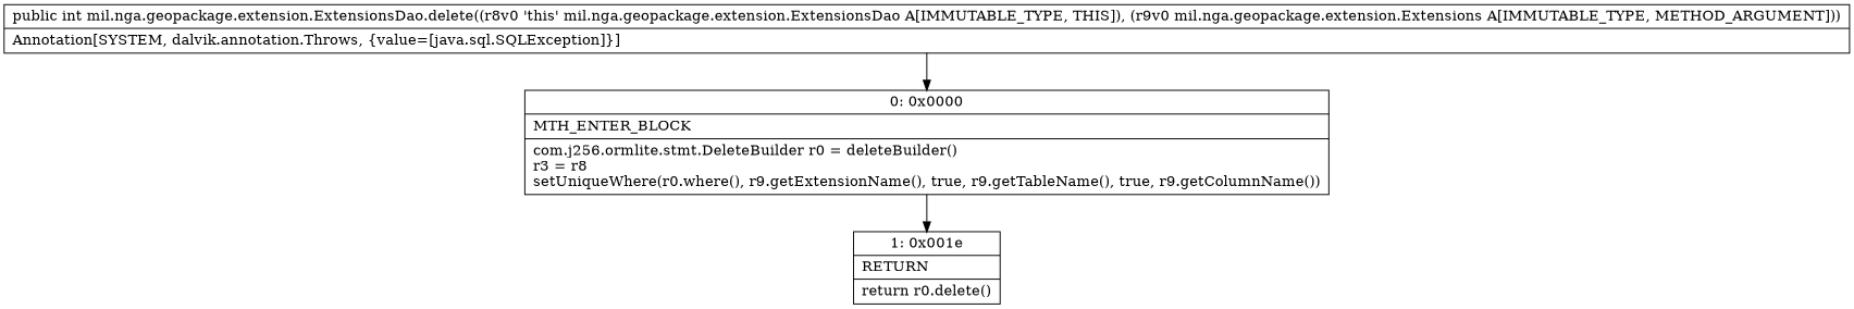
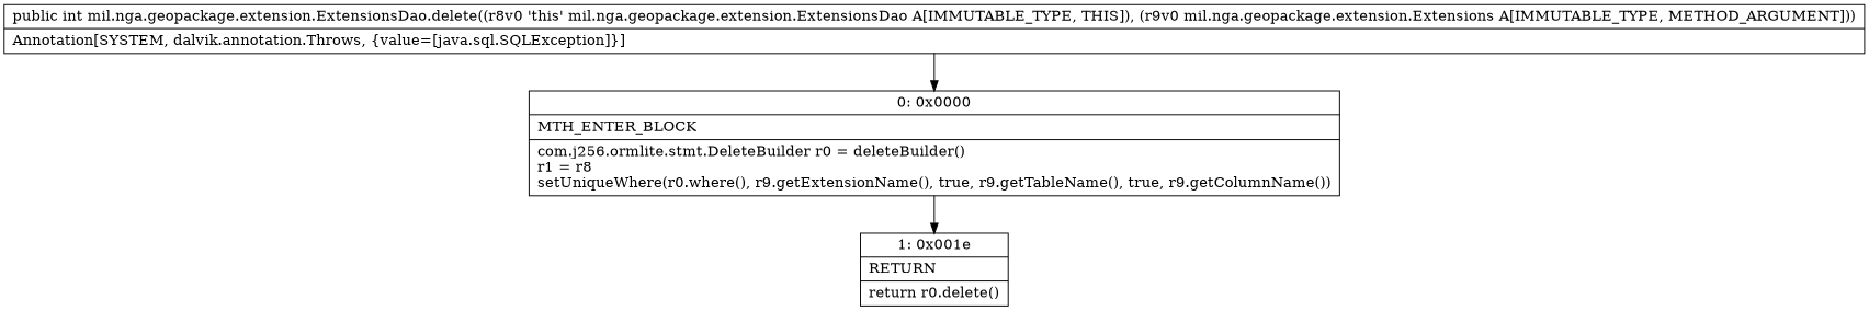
  digraph {
    node [shape=record]
-   n1 [label="{0\:\ 0x0000|MTH_ENTER_BLOCK\l|com.j256.ormlite.stmt.DeleteBuilder r0 = deleteBuilder()\lr3 = r8\lsetUniqueWhere(r0.where(), r9.getExtensionName(), true, r9.getTableName(), true, r9.getColumnName())\l}"]
+   n1 [label="{0\:\ 0x0000|MTH_ENTER_BLOCK\l|com.j256.ormlite.stmt.DeleteBuilder r0 = deleteBuilder()\lr1 = r8\lsetUniqueWhere(r0.where(), r9.getExtensionName(), true, r9.getTableName(), true, r9.getColumnName())\l}"]
    n2 [label="{1\:\ 0x001e|RETURN\l|return r0.delete()\l}"]
    n3 [label="{public int mil.nga.geopackage.extension.ExtensionsDao.delete((r8v0 'this' mil.nga.geopackage.extension.ExtensionsDao A[IMMUTABLE_TYPE, THIS]), (r9v0 mil.nga.geopackage.extension.Extensions A[IMMUTABLE_TYPE, METHOD_ARGUMENT]))  | Annotation[SYSTEM, dalvik.annotation.Throws, \{value=[java.sql.SQLException]\}]\l}"]
    n1 -> n2
    n3 -> n1
  }
